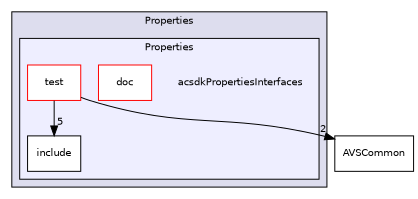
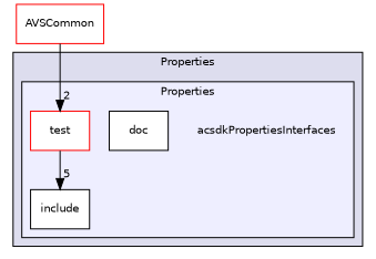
  digraph {
    compound=true
    node [fontname=Helvetica fontsize=10 shape=box color=black fillcolor=white style=filled]
    edge [labeldistance=1.5 labelfontname=Helvetica labelfontsize=10]
    n1 [label=acsdkPropertiesInterfaces shape=plaintext color="" fillcolor="" style=""]
-   n2 [color=red label=doc]
+   n2 [label=doc]
    n3 [label=include]
    n4 [color=red label=test]
-   n5 [label=AVSCommon]
+   n5 [color=red label=AVSCommon]
    subgraph cluster_1 {
      bgcolor="#ddddee"
      fontname=Helvetica
      fontsize=10
      label=Properties
      pencolor=black
      subgraph cluster_2 {
        bgcolor="#eeeeff"
        fontname=Helvetica
        fontsize=10
        label=Properties
        pencolor=black
        n1
        n2
        n3
        n4
      }
    }
    n4 -> n3 [headlabel=5]
-   n4 -> n5 [headlabel=2]
+   n5 -> n4 [headlabel=2]
  }
